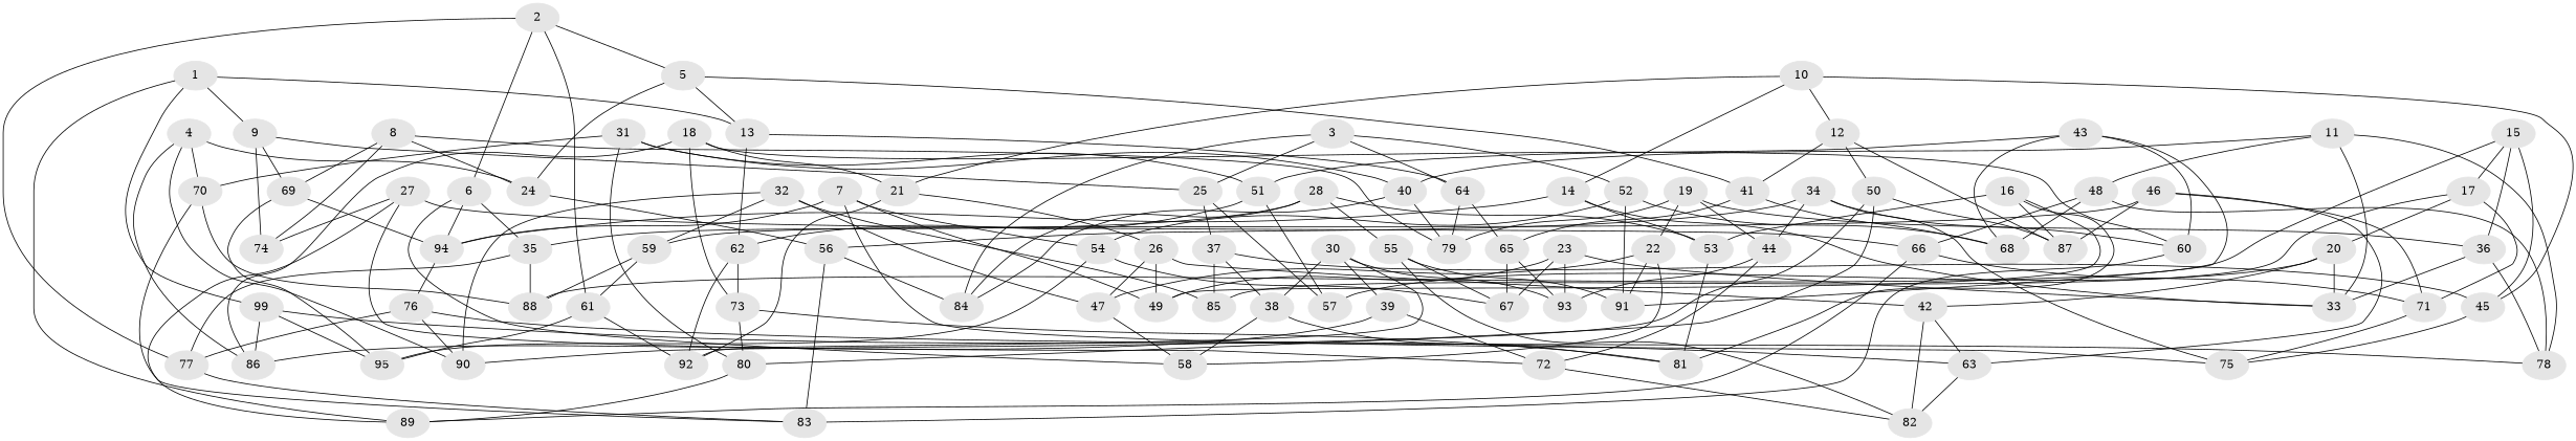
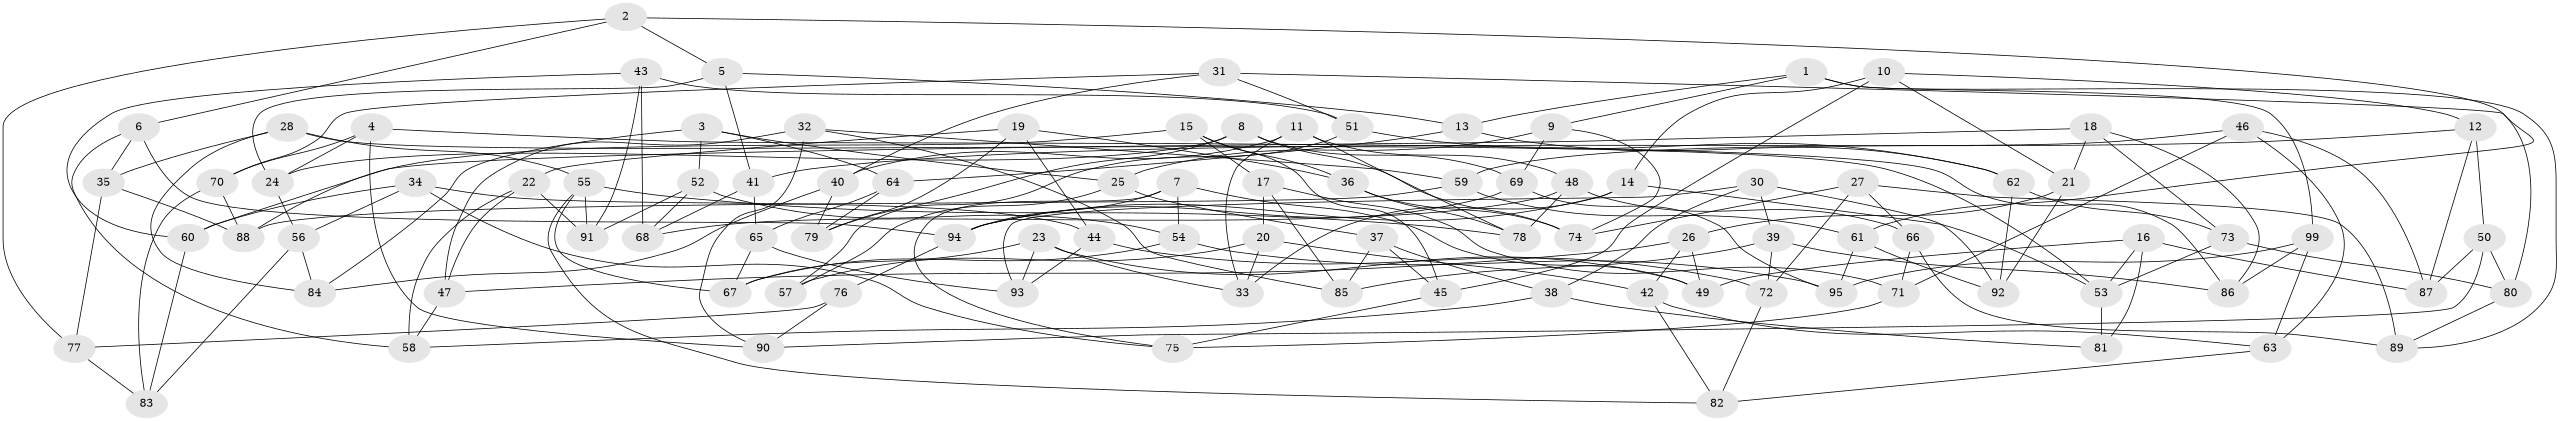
  graph {
    node [color=gray90 style=filled]
    1
    9
    13
    n4 [label=99]
    89
    25
    69
    74
    64
    62
    86
    63
    95
    2
    5
    6
    61
    77
    24
    41
    35
    58
    94
    92
    83
    3
    52
    84
    57
    37
    54
    91
    68
    79
    65
    4
    70
    90
    56
    88
    76
    7
    49
    75
    67
    8
    10
    12
    14
    21
    45
    50
    87
    33
    53
    26
    11
    40
    48
    78
    66
    80
    73
    81
    15
    17
    36
    20
    71
    85
    16
    42
    18
    60
    19
    22
    44
    47
    93
    72
    82
    23
    38
    27
    28
    55
    30
    39
    31
    51
    32
    59
    34
    43
    46
    1 -- 9
    1 -- 13
    1 -- n4
    1 -- 89
    9 -- 25
    9 -- 69
    9 -- 74
    13 -- 64
    13 -- 62
    n4 -- 86
    n4 -- 63
    n4 -- 95
    25 -- 57
    25 -- 37
    69 -- 95
    69 -- 94
    64 -- 79
    64 -- 65
    62 -- 92
    62 -- 73
    63 -- 82
    2 -- 5
    2 -- 6
    2 -- 61
    2 -- 77
    5 -- 13
    5 -- 24
    5 -- 41
    6 -- 35
    6 -- 58
    6 -- 94
    61 -- 95
    61 -- 92
    77 -- 83
    24 -- 56
    41 -- 68
    41 -- 65
    35 -- 77
    35 -- 88
    94 -- 76
    3 -- 25
    3 -- 64
    3 -- 52
    3 -- 84
    52 -- 54
    52 -- 91
    52 -- 68
    37 -- 45
    37 -- 85
    37 -- 38
    54 -- 95
    54 -- 67
    65 -- 67
    65 -- 93
    4 -- 86
    4 -- 24
    4 -- 70
    4 -- 90
    70 -- 83
    70 -- 88
    56 -- 83
    56 -- 84
    76 -- 77
    76 -- 90
-   76 -- 78
+   55 -- 78
    7 -- 94
    7 -- 54
    7 -- 49
    7 -- 75
    8 -- 69
    8 -- 74
    8 -- 24
    8 -- 79
    10 -- 12
    10 -- 14
    10 -- 21
    10 -- 45
    12 -- 41
    12 -- 50
    12 -- 87
    14 -- 94
    14 -- 33
    14 -- 53
    21 -- 92
    21 -- 26
    45 -- 75
    50 -- 90
    50 -- 87
    50 -- 80
    53 -- 81
    26 -- 49
    26 -- 42
    26 -- 47
    11 -- 33
    11 -- 40
    11 -- 48
    11 -- 78
    40 -- 84
    40 -- 79
    48 -- 68
    48 -- 78
    48 -- 66
    66 -- 89
    66 -- 71
    80 -- 89
    73 -- 80
-   73 -- 81
+   73 -- 53
    15 -- 88
    15 -- 45
    15 -- 17
    15 -- 36
    17 -- 20
    17 -- 71
    17 -- 85
-   36 -- 33
+   36 -- 74
    36 -- 78
    20 -- 57
    20 -- 33
    20 -- 42
    71 -- 75
    16 -- 49
    16 -- 87
    16 -- 53
    16 -- 81
    42 -- 63
    42 -- 82
    18 -- 86
    18 -- 21
    18 -- 73
    18 -- 60
    60 -- 83
    19 -- 79
    19 -- 36
    19 -- 22
    19 -- 44
    22 -- 58
    22 -- 91
    22 -- 47
    44 -- 93
    44 -- 72
    47 -- 58
    72 -- 82
    23 -- 49
    23 -- 67
    23 -- 33
    23 -- 93
    38 -- 58
    38 -- 81
    27 -- 89
    27 -- 74
    27 -- 66
    27 -- 72
    28 -- 35
    28 -- 84
    28 -- 53
    28 -- 55
    55 -- 91
    55 -- 67
    55 -- 82
    30 -- 92
    30 -- 93
    30 -- 38
    30 -- 39
    39 -- 86
+   39 -- 85
    39 -- 72
    31 -- 70
    31 -- 40
    31 -- 80
    31 -- 51
    51 -- 62
    51 -- 57
    32 -- 90
    32 -- 85
    32 -- 47
    32 -- 59
    59 -- 61
    59 -- 88
    34 -- 56
    34 -- 75
    34 -- 60
    34 -- 44
    43 -- 91
    43 -- 68
    43 -- 60
    43 -- 51
    46 -- 63
    46 -- 87
    46 -- 71
    46 -- 59
  }
